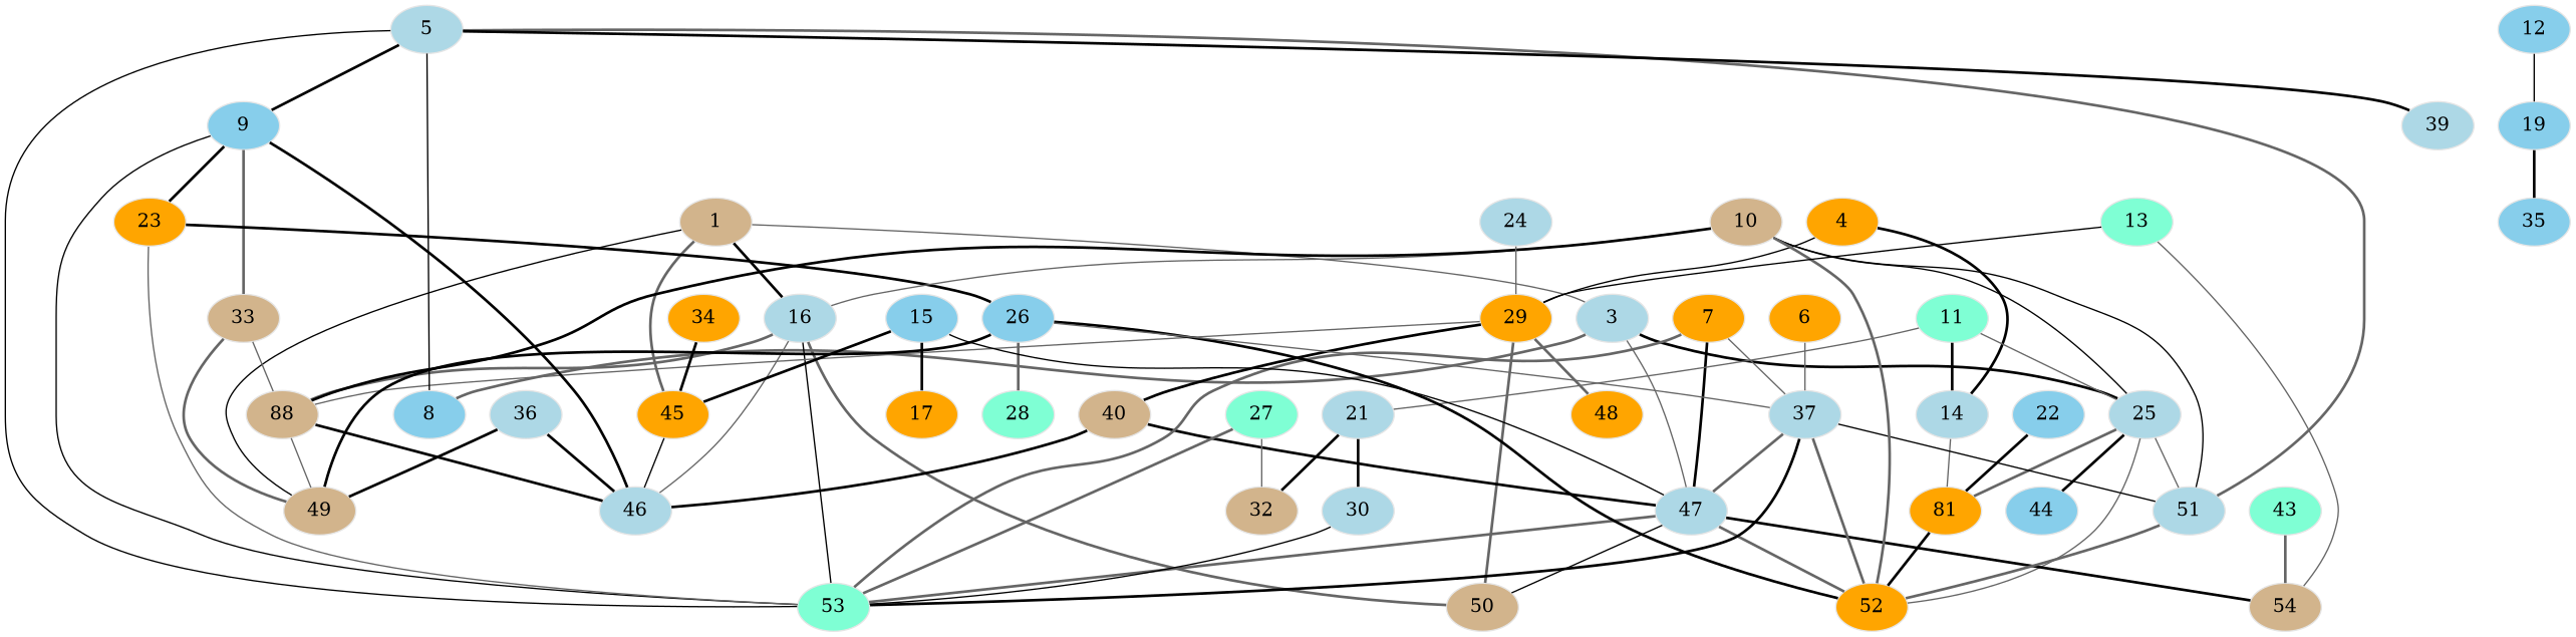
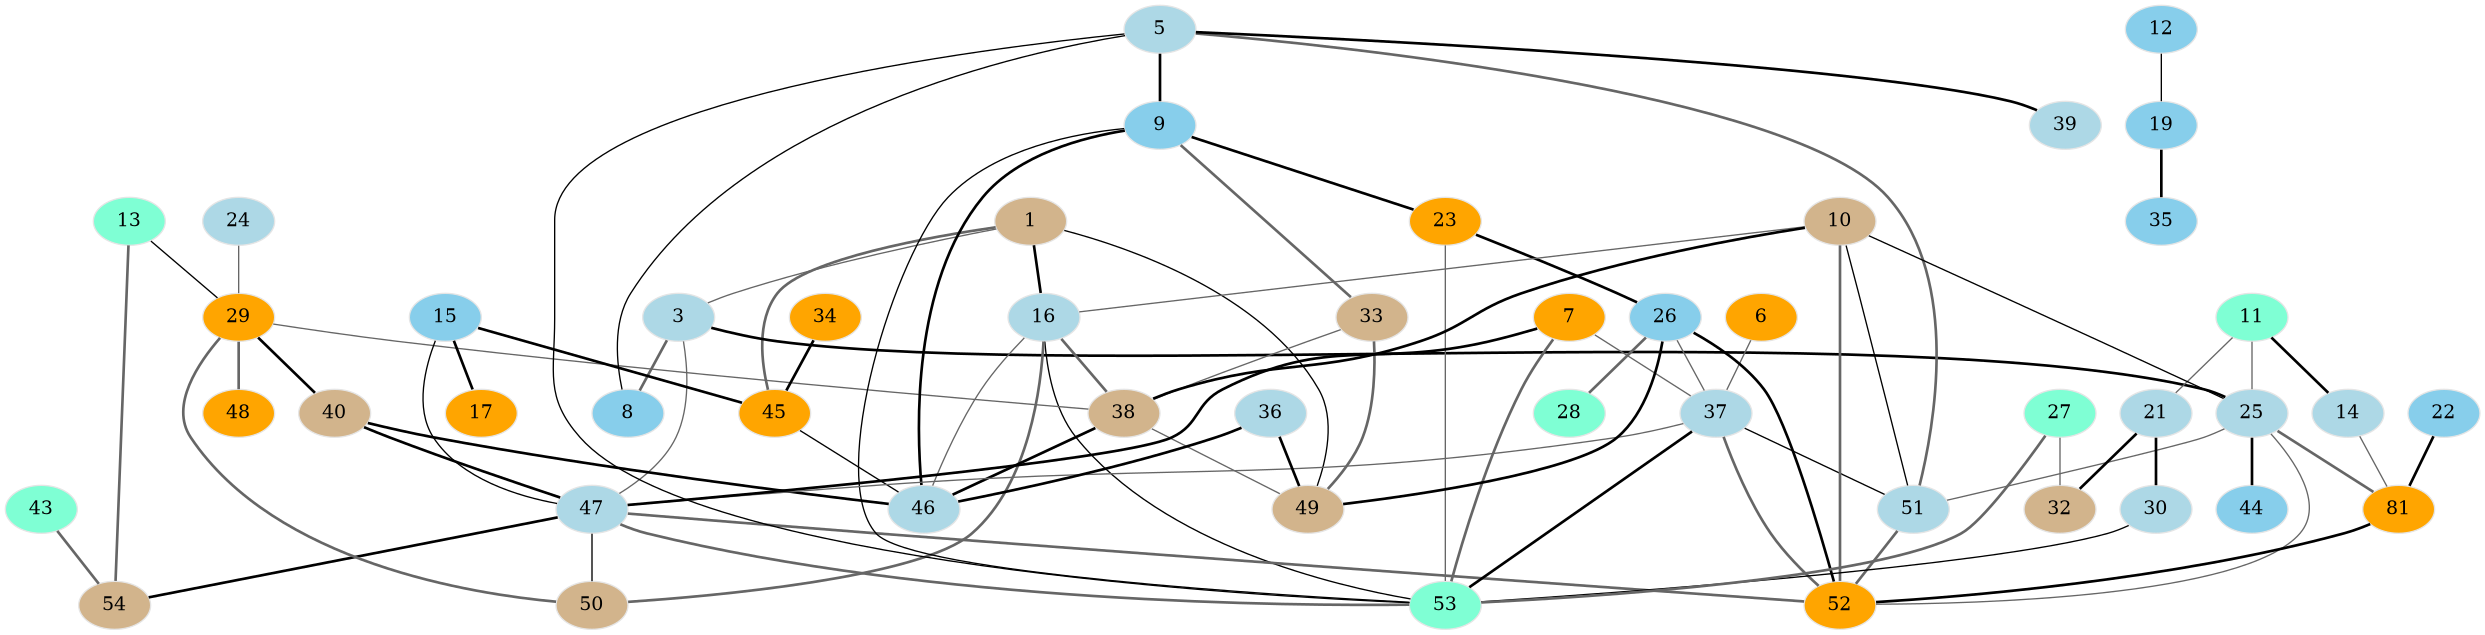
  graph {
    node [color=gray90 fillcolor=lightblue style=filled]
    edge [color=black style=bold weight=1.0]
    1 [fillcolor=tan]
    3
    16
    45 [fillcolor=orange]
    49 [fillcolor=tan]
    8 [fillcolor=skyblue]
    25
    47
-   38 [fillcolor=tan label=88]
+   38 [fillcolor=tan]
    53 [fillcolor=aquamarine]
    46
    50 [fillcolor=tan]
    51
    52 [fillcolor=orange]
    n15 [fillcolor=orange label=81]
    44 [fillcolor=skyblue]
    54 [fillcolor=tan]
-   4 [fillcolor=orange]
    14
    29 [fillcolor=orange]
    40 [fillcolor=tan]
    48 [fillcolor=orange]
    5
    9 [fillcolor=skyblue]
    39
    23 [fillcolor=orange]
    33 [fillcolor=tan]
    6 [fillcolor=orange]
    37
    7 [fillcolor=orange]
    11 [fillcolor=aquamarine]
    21
    26 [fillcolor=skyblue]
    10 [fillcolor=tan]
    30
    32 [fillcolor=tan]
    12 [fillcolor=skyblue]
    19 [fillcolor=skyblue]
    35 [fillcolor=skyblue]
    13 [fillcolor=aquamarine]
    15 [fillcolor=skyblue]
    17 [fillcolor=orange]
    22 [fillcolor=skyblue]
    28 [fillcolor=aquamarine]
    24
    27 [fillcolor=aquamarine]
    34 [fillcolor=orange]
    36
    43 [fillcolor=aquamarine]
    1 -- 3 [color=gray40 style=solid]
    1 -- 16
    1 -- 45 [color=gray40]
    1 -- 49 [style=solid]
    3 -- 8 [color=gray40]
    3 -- 25
    3 -- 47 [color=gray40 style=solid]
    16 -- 38 [color=gray40]
    16 -- 53 [style=solid]
    16 -- 46 [color=gray40 style=solid]
    16 -- 50 [color=gray40]
    45 -- 46 [style=solid]
    25 -- 51 [color=gray40 style=solid]
    25 -- 52 [color=gray40 style=solid]
    25 -- n15 [color=gray40]
    25 -- 44
    47 -- 53 [color=gray40]
    47 -- 50 [style=solid]
    47 -- 52 [color=gray40]
    47 -- 54
    38 -- 49 [color=gray40 style=solid]
    38 -- 46
    51 -- 52 [color=gray40]
    n15 -- 52
-   4 -- 14
-   4 -- 29 [style=solid weight=2.0]
    14 -- n15 [color=gray40 style=solid]
    29 -- 38 [color=gray40 style=solid]
    29 -- 50 [color=gray40]
    29 -- 40
    29 -- 48 [color=gray40]
    40 -- 47
    40 -- 46
    5 -- 8 [style=solid]
    5 -- 53 [style=solid]
    5 -- 51 [color=gray40]
    5 -- 9
    5 -- 39
    9 -- 53 [style=solid]
    9 -- 46
    9 -- 23
    9 -- 33 [color=gray40]
    23 -- 53 [color=gray40 style=solid weight=2.0]
    23 -- 26
    33 -- 49 [color=gray40]
    33 -- 38 [color=gray40 style=solid]
    6 -- 37 [color=gray40 style=solid]
-   37 -- 47 [color=gray40 weight=3.0]
+   37 -- 47 [color=gray40 style=solid weight=3.0]
    37 -- 53
    37 -- 51 [style=solid weight=2.0]
    37 -- 52 [color=gray40]
    7 -- 47
    7 -- 53 [color=gray40]
    7 -- 37 [color=gray40 style=solid]
    11 -- 25 [color=gray40 style=solid weight=2.0]
    11 -- 14
    11 -- 21 [color=gray40 style=solid]
    21 -- 30
    21 -- 32
    26 -- 49
    26 -- 52
    26 -- 37 [color=gray40 style=solid]
    26 -- 28 [color=gray40]
    10 -- 16 [color=gray40 style=solid]
    10 -- 25 [style=solid]
    10 -- 38
    10 -- 51 [style=solid]
    10 -- 52 [color=gray40]
    30 -- 53 [style=solid]
    12 -- 19 [style=solid]
    19 -- 35
-   13 -- 54 [color=gray40 style=solid]
+   13 -- 54 [color=gray40]
    13 -- 29 [style=solid]
    15 -- 45
    15 -- 47 [style=solid weight=2.0]
    15 -- 17
    22 -- n15
    24 -- 29 [color=gray40 style=solid]
    27 -- 53 [color=gray40]
    27 -- 32 [color=gray40 style=solid]
    34 -- 45
    36 -- 49 [weight=2.0]
    36 -- 46
    43 -- 54 [color=gray40]
  }
